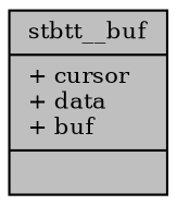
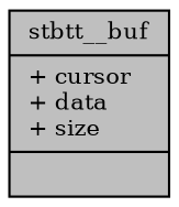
  digraph {
    fontname="DejaVu Serif"
-   n1 [color=black fillcolor=grey75 fontcolor=black fontname="DejaVu Serif" fontsize=10 height=0.2 label="{stbtt__buf\n|+ cursor\l+ data\l+ buf\l|}" shape=record style=filled width=0.4]
+   n1 [color=black fillcolor=grey75 fontcolor=black fontname="DejaVu Serif" fontsize=10 height=0.2 label="{stbtt__buf\n|+ cursor\l+ data\l+ size\l|}" shape=record style=filled width=0.4]
  }
